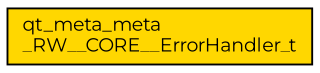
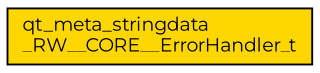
  digraph {
    rankdir=LR
    fontname=Montserrat
-   n1 [color=black fillcolor=gold fontname=Montserrat fontsize=10 height=0.2 label="qt_meta_meta\l_RW__CORE__ErrorHandler_t" shape=record style=filled width=0.4]
+   n1 [color=black fillcolor=gold fontname=Montserrat fontsize=10 height=0.2 label="qt_meta_stringdata\l_RW__CORE__ErrorHandler_t" shape=record style=filled width=0.4]
  }
